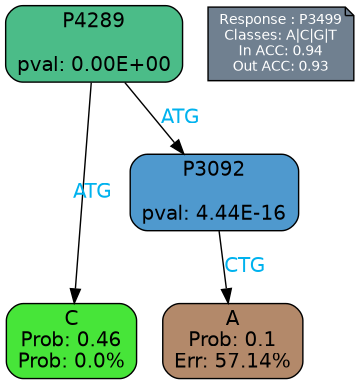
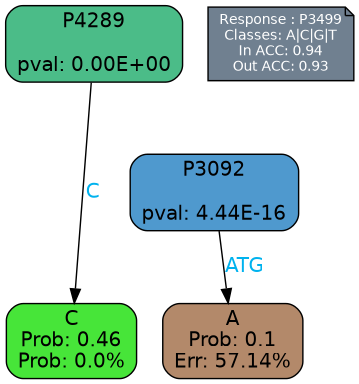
  digraph {
    ranksep=equally
    splines=polylines
    node [color=black fontname=helvetica shape=box style="filled, rounded"]
    edge [fontcolor=deepskyblue2 fontname=helvetica]
    n1 [fillcolor="#b3896a" label="A\nProb: 0.1\nErr: 57.14%"]
    n2 [fillcolor="#47e539" label="C\nProb: 0.46\nProb: 0.0%"]
    n3 [align=left fillcolor=slategray fontcolor=white fontsize=10 label="Response : P3499\nClasses: A|C|G|T\nIn ACC: 0.94\nOut ACC: 0.93\n" shape=note style=filled]
    n4 [fillcolor="#4bbc88" label="P4289\n\npval: 0.00E+00"]
    n5 [fillcolor="#4f99ce" label="P3092\n\npval: 4.44E-16"]
    subgraph sub_1 {
      rank=same
      n1
      n2
    }
    subgraph sub_2 {
      rank=same
      n3
      n4
    }
-   n4 -> n2 [label=ATG]
-   n4 -> n5 [label=ATG]
-   n5 -> n1 [label=CTG]
+   n4 -> n2 [label=C]
+   n5 -> n1 [label=ATG]
  }
